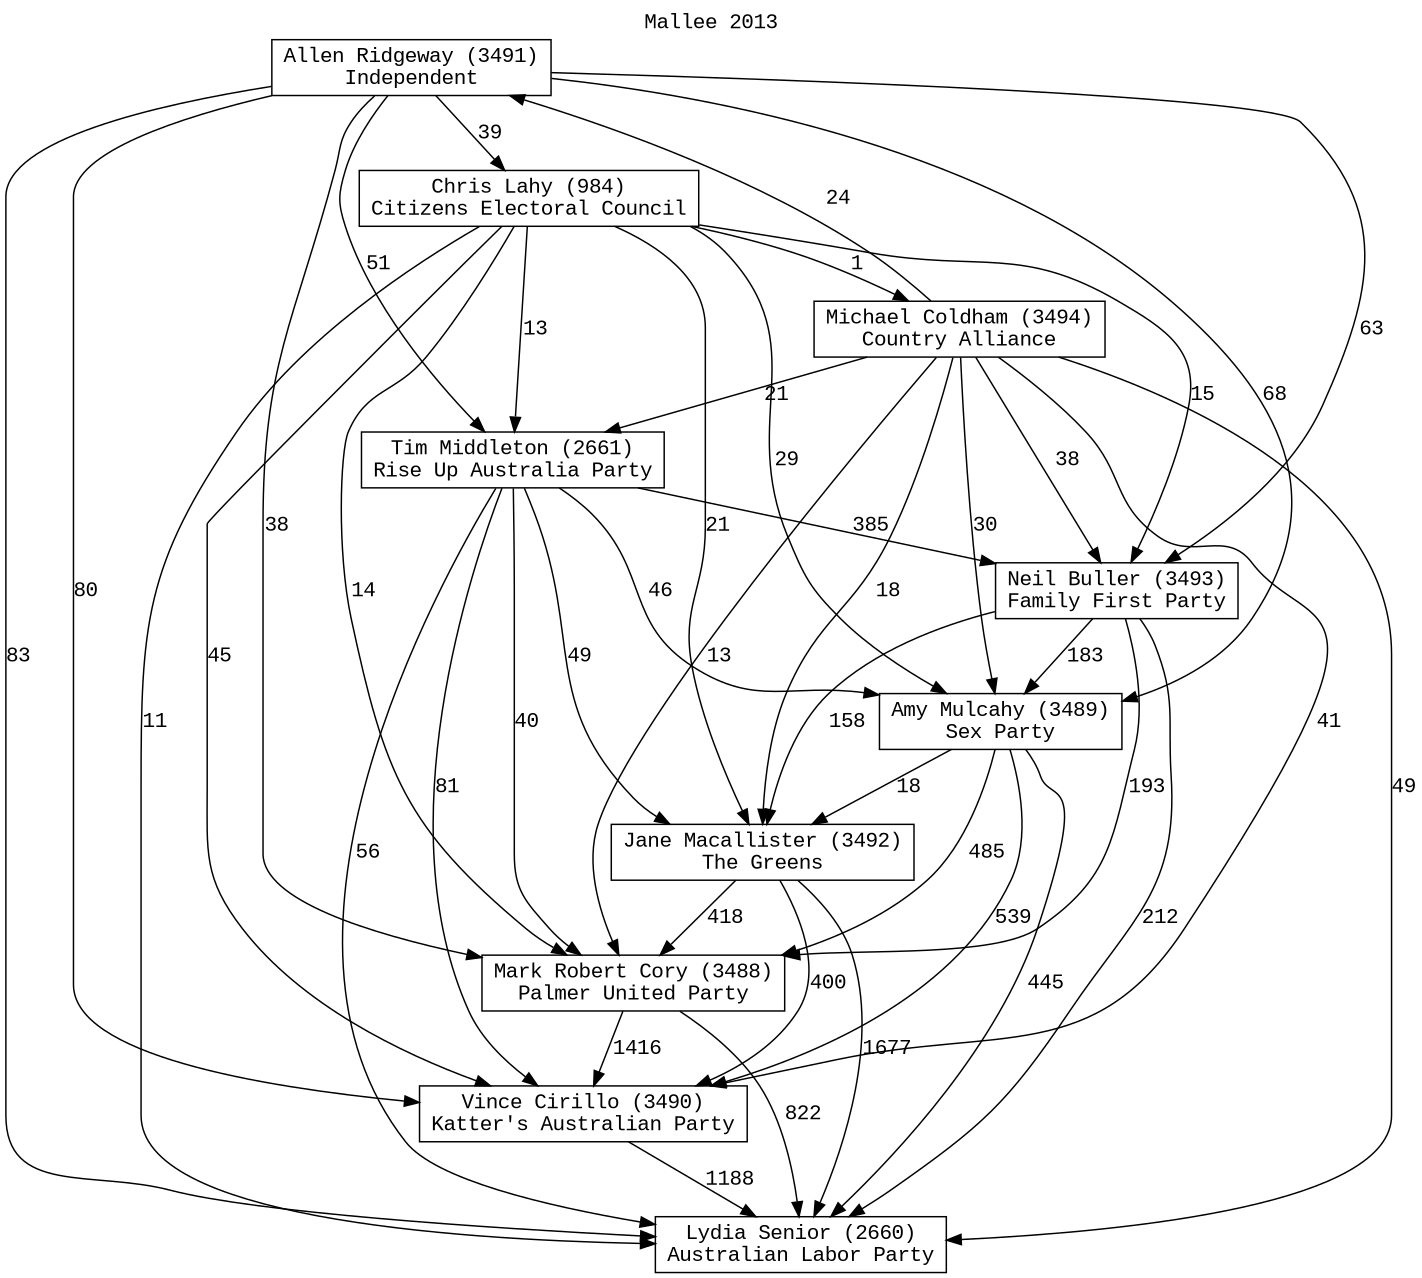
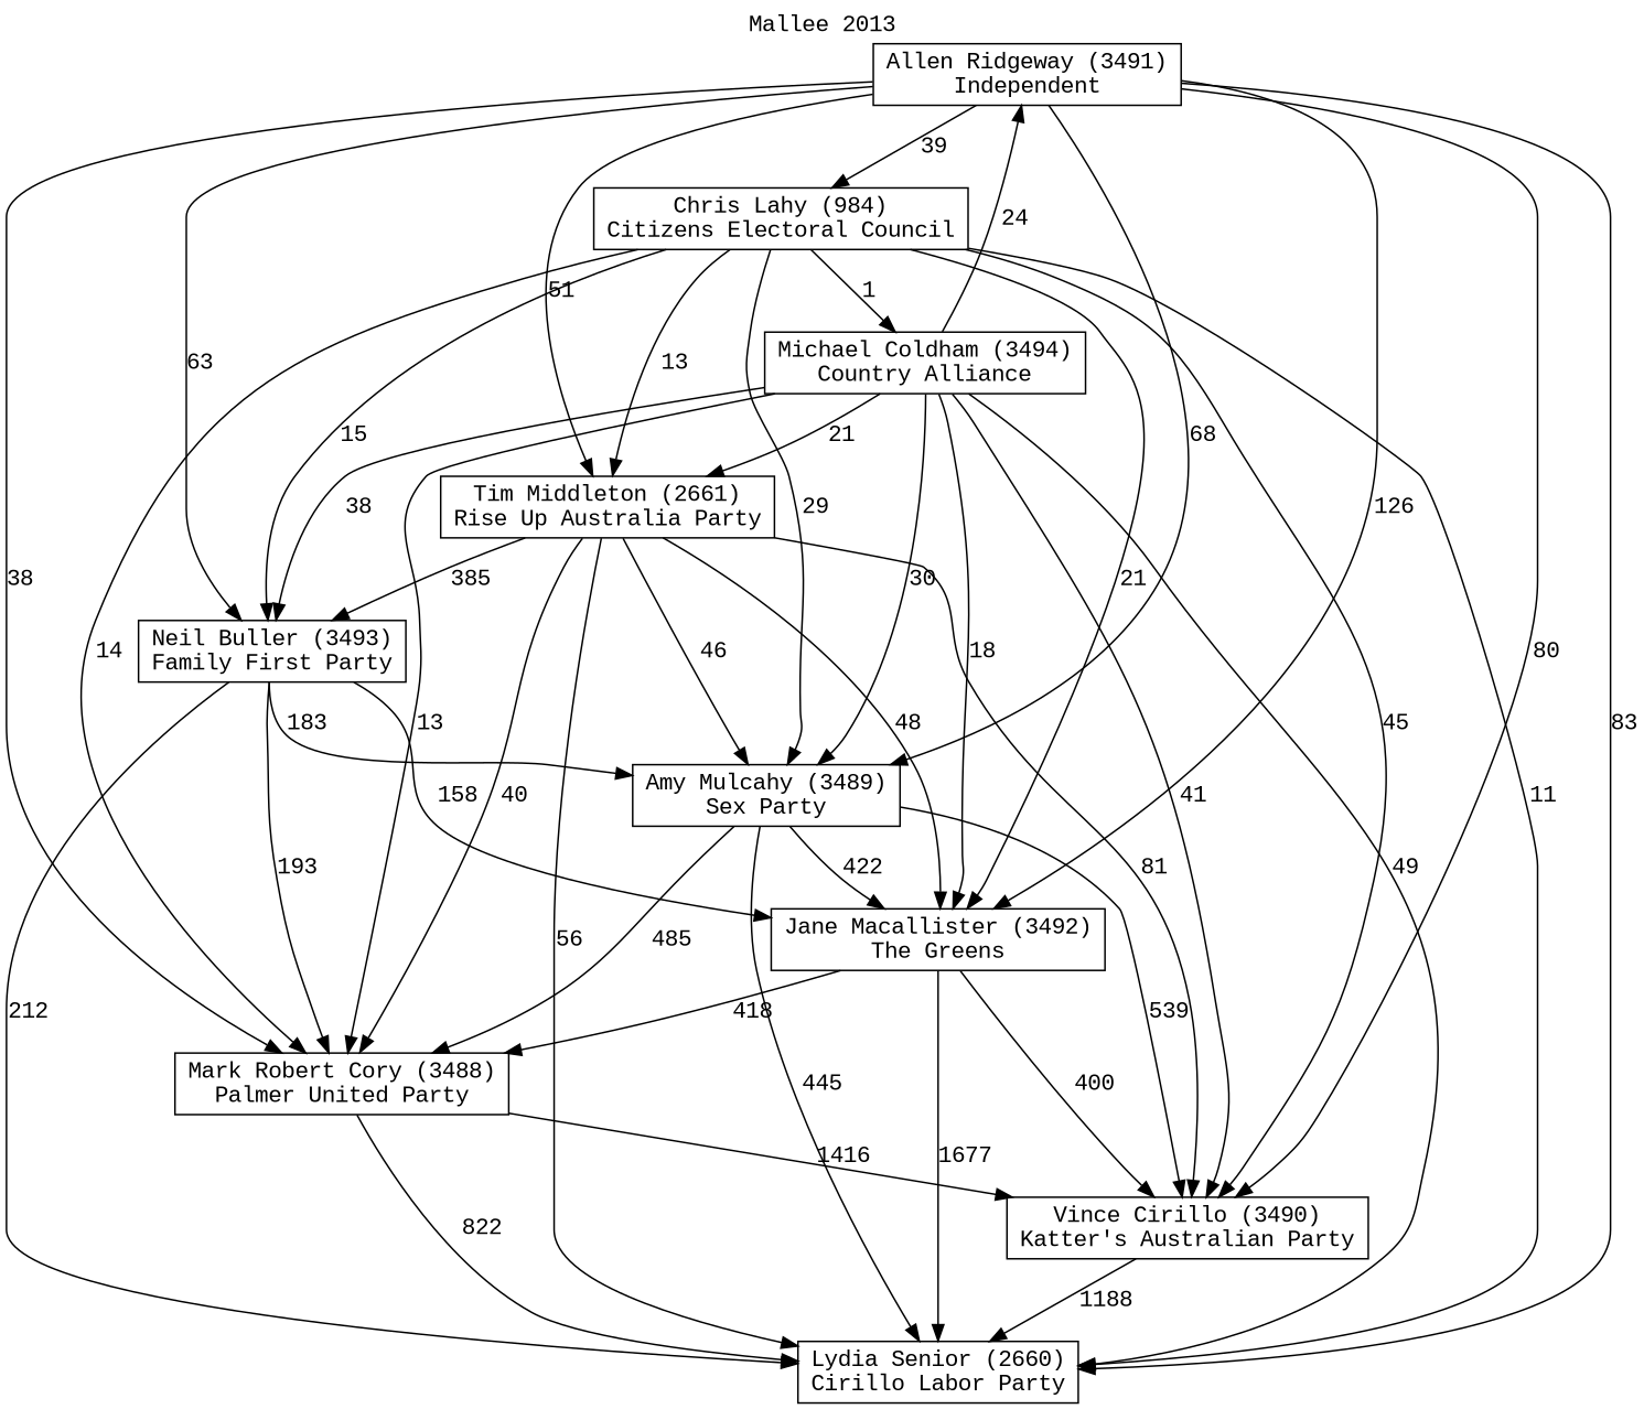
  digraph {
    fontname="Liberation Mono"
    label="Mallee 2013"
    labelloc=t
    mclimit=10
    node [fontname="Liberation Mono" shape=box]
    edge [fontname="Liberation Mono"]
-   n1 [label="Lydia Senior (2660)\nAustralian Labor Party"]
+   n1 [label="Lydia Senior (2660)\nCirillo Labor Party"]
    n2 [label="Vince Cirillo (3490)\nKatter's Australian Party"]
    n3 [label="Mark Robert Cory (3488)\nPalmer United Party"]
    n4 [label="Jane Macallister (3492)\nThe Greens"]
    n5 [label="Amy Mulcahy (3489)\nSex Party"]
    n6 [label="Neil Buller (3493)\nFamily First Party"]
    n7 [label="Tim Middleton (2661)\nRise Up Australia Party"]
    n8 [label="Allen Ridgeway (3491)\nIndependent"]
    n9 [label="Chris Lahy (984)\nCitizens Electoral Council"]
    n10 [label="Michael Coldham (3494)\nCountry Alliance"]
    n2 -> n1 [label=1188]
    n3 -> n1 [label=822]
    n3 -> n2 [label=1416]
    n4 -> n1 [label=1677]
    n4 -> n2 [label=400]
    n4 -> n3 [label=418]
    n5 -> n1 [label=445]
    n5 -> n2 [label=539]
    n5 -> n3 [label=485]
-   n5 -> n4 [label=18]
+   n5 -> n4 [label=422]
    n6 -> n1 [label=212]
    n6 -> n3 [label=193]
    n6 -> n4 [label=158]
    n6 -> n5 [label=183]
    n7 -> n1 [label=56]
    n7 -> n2 [label=81]
    n7 -> n3 [label=40]
-   n7 -> n4 [label=49]
+   n7 -> n4 [label=48]
    n7 -> n5 [label=46]
    n7 -> n6 [label=385]
    n8 -> n1 [label=83]
    n8 -> n2 [label=80]
    n8 -> n3 [label=38]
+   n8 -> n4 [label=126]
    n8 -> n5 [label=68]
    n8 -> n6 [label=63]
    n8 -> n7 [label=51]
    n8 -> n9 [label=39]
    n9 -> n1 [label=11]
    n9 -> n2 [label=45]
    n9 -> n3 [label=14]
    n9 -> n4 [label=21]
    n9 -> n5 [label=29]
    n9 -> n6 [label=15]
    n9 -> n7 [label=13]
    n9 -> n10 [label=1]
    n10 -> n1 [label=49]
    n10 -> n2 [label=41]
    n10 -> n3 [label=13]
    n10 -> n4 [label=18]
    n10 -> n5 [label=30]
    n10 -> n6 [label=38]
    n10 -> n7 [label=21]
    n10 -> n8 [label=24]
  }
